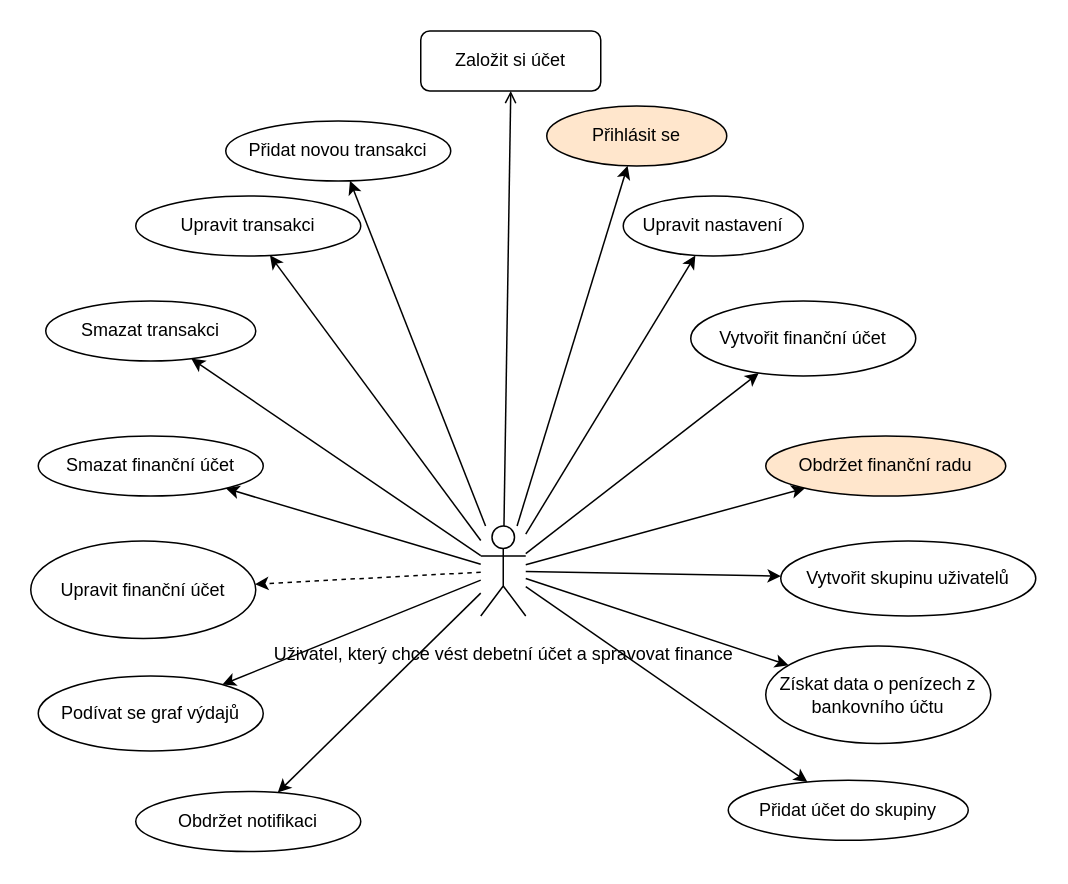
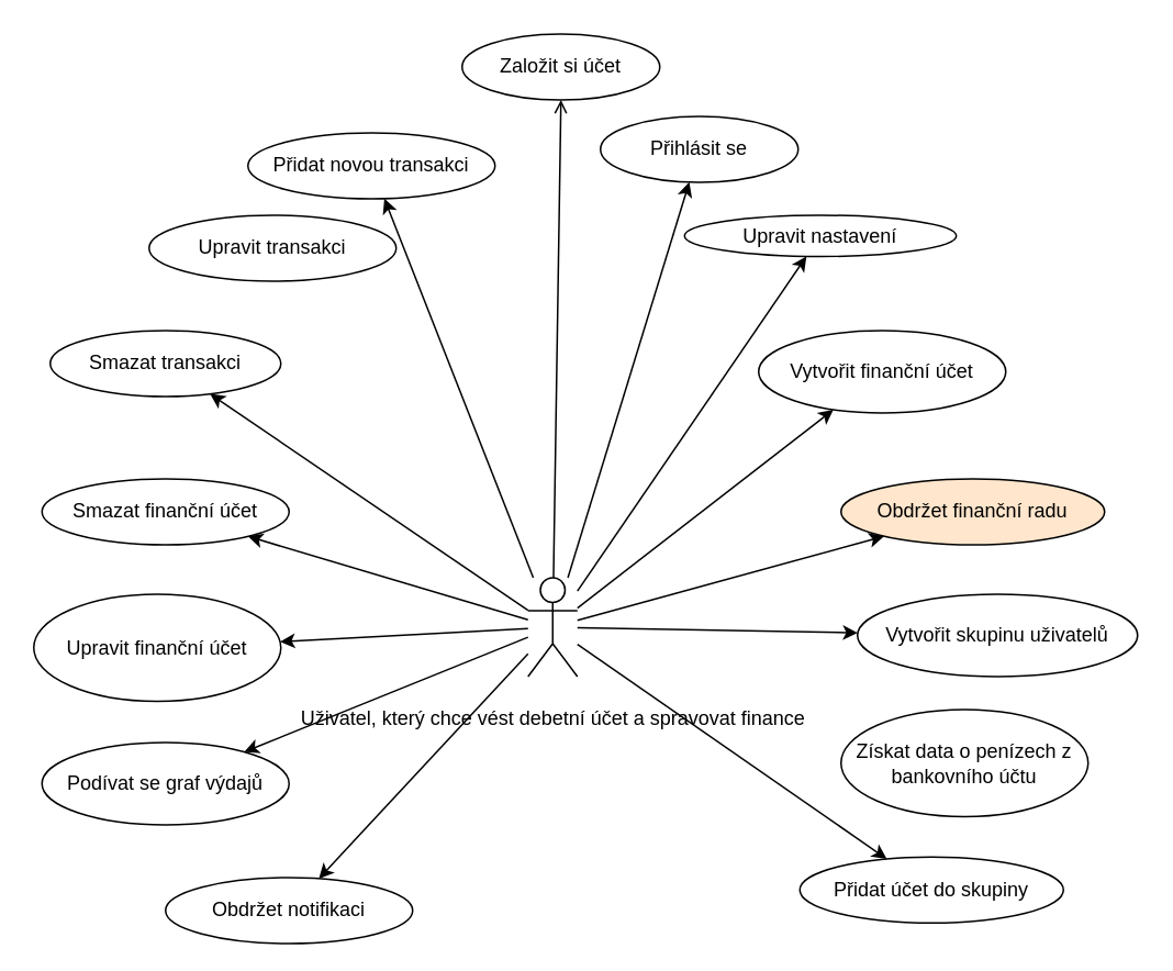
  <mxCell id="0" />
  <mxCell id="1" parent="0" />
- <mxCell id="2" value="" style="rounded=0;orthogonalLoop=1;jettySize=auto;html=1;" parent="1" source="16" target="22" edge="1"><mxGeometry relative="1" as="geometry" /></mxCell>
  <mxCell id="3" value="" style="rounded=0;orthogonalLoop=1;jettySize=auto;html=1;" parent="1" source="16" target="20" edge="1"><mxGeometry relative="1" as="geometry" /></mxCell>
  <mxCell id="4" style="edgeStyle=none;rounded=0;orthogonalLoop=1;jettySize=auto;html=1;" parent="1" source="16" target="19" edge="1"><mxGeometry relative="1" as="geometry" /></mxCell>
  <mxCell id="5" style="edgeStyle=none;rounded=0;orthogonalLoop=1;jettySize=auto;html=1;" parent="1" source="16" target="17" edge="1"><mxGeometry relative="1" as="geometry" /></mxCell>
  <mxCell id="6" style="edgeStyle=none;rounded=0;orthogonalLoop=1;jettySize=auto;html=1;entryX=0.5;entryY=1;entryDx=0;entryDy=0;endArrow=open;" parent="1" source="16" target="18" edge="1"><mxGeometry relative="1" as="geometry" /></mxCell>
  <mxCell id="7" style="edgeStyle=none;rounded=0;orthogonalLoop=1;jettySize=auto;html=1;" parent="1" source="16" target="21" edge="1"><mxGeometry relative="1" as="geometry" /></mxCell>
  <mxCell id="8" style="edgeStyle=none;rounded=0;orthogonalLoop=1;jettySize=auto;html=1;" parent="1" source="16" target="28" edge="1"><mxGeometry relative="1" as="geometry" /></mxCell>
  <mxCell id="9" style="edgeStyle=none;rounded=0;orthogonalLoop=1;jettySize=auto;html=1;" parent="1" source="16" target="31" edge="1"><mxGeometry relative="1" as="geometry" /></mxCell>
  <mxCell id="10" style="edgeStyle=none;rounded=0;orthogonalLoop=1;jettySize=auto;html=1;" parent="1" source="16" target="29" edge="1"><mxGeometry relative="1" as="geometry" /></mxCell>
  <mxCell id="11" style="edgeStyle=none;rounded=0;orthogonalLoop=1;jettySize=auto;html=1;" parent="1" source="16" target="24" edge="1"><mxGeometry relative="1" as="geometry" /></mxCell>
  <mxCell id="12" style="edgeStyle=none;rounded=0;orthogonalLoop=1;jettySize=auto;html=1;" parent="1" source="16" target="25" edge="1"><mxGeometry relative="1" as="geometry" /></mxCell>
- <mxCell id="13" style="edgeStyle=none;rounded=0;orthogonalLoop=1;jettySize=auto;html=1;dashed=1;" parent="1" source="16" target="23" edge="1"><mxGeometry relative="1" as="geometry" /></mxCell>
+ <mxCell id="13" style="edgeStyle=none;rounded=0;orthogonalLoop=1;jettySize=auto;html=1;" parent="1" source="16" target="23" edge="1"><mxGeometry relative="1" as="geometry" /></mxCell>
  <mxCell id="14" style="edgeStyle=none;rounded=0;orthogonalLoop=1;jettySize=auto;html=1;" parent="1" source="16" target="27" edge="1"><mxGeometry relative="1" as="geometry" /></mxCell>
- <mxCell id="15" style="edgeStyle=none;rounded=0;orthogonalLoop=1;jettySize=auto;html=1;" parent="1" source="16" target="30" edge="1"><mxGeometry relative="1" as="geometry" /></mxCell>
  <mxCell id="16" value="&lt;p style=&quot;line-height: 120%;&quot;&gt;Uživatel, který chce vést debetní účet a spravovat finance&lt;/p&gt;" style="shape=umlActor;verticalLabelPosition=bottom;verticalAlign=top;html=1;outlineConnect=0;" parent="1" vertex="1"><mxGeometry x="320" y="350" width="30" height="60" as="geometry" /></mxCell>
- <mxCell id="17" value="Přihlásit se" style="ellipse;whiteSpace=wrap;html=1;fillColor=#ffe6cc;" parent="1" vertex="1"><mxGeometry x="364" y="70" width="120" height="40" as="geometry" /></mxCell>
- <mxCell id="18" value="Založit si účet" style="whiteSpace=wrap;html=1;rounded=1;" parent="1" vertex="1"><mxGeometry x="280" y="20" width="120" height="40" as="geometry" /></mxCell>
+ <mxCell id="17" value="Přihlásit se" style="ellipse;whiteSpace=wrap;html=1;" parent="1" vertex="1"><mxGeometry x="364" y="70" width="120" height="40" as="geometry" /></mxCell>
+ <mxCell id="18" value="Založit si účet" style="ellipse;whiteSpace=wrap;html=1;" parent="1" vertex="1"><mxGeometry x="280" y="20" width="120" height="40" as="geometry" /></mxCell>
  <mxCell id="19" value="Vytvořit finanční účet" style="ellipse;whiteSpace=wrap;html=1;" parent="1" vertex="1"><mxGeometry x="460" y="200" width="150" height="50" as="geometry" /></mxCell>
  <mxCell id="20" value="Přidat novou transakci" style="ellipse;whiteSpace=wrap;html=1;" parent="1" vertex="1"><mxGeometry x="150" y="80" width="150" height="40" as="geometry" /></mxCell>
- <mxCell id="21" value="Upravit nastavení" style="ellipse;whiteSpace=wrap;html=1;" parent="1" vertex="1"><mxGeometry x="415" y="130" width="120" height="40" as="geometry" /></mxCell>
+ <mxCell id="21" value="Upravit nastavení" style="ellipse;whiteSpace=wrap;html=1;" parent="1" vertex="1"><mxGeometry x="415" y="130" width="165" height="25" as="geometry" /></mxCell>
  <mxCell id="22" value="Upravit transakci" style="ellipse;whiteSpace=wrap;html=1;" parent="1" vertex="1"><mxGeometry x="90" y="130" width="150" height="40" as="geometry" /></mxCell>
  <mxCell id="23" value="Upravit finanční účet" style="ellipse;whiteSpace=wrap;html=1;" parent="1" vertex="1"><mxGeometry x="20" y="360" width="150" height="65" as="geometry" /></mxCell>
  <mxCell id="24" value="Smazat transakci" style="ellipse;whiteSpace=wrap;html=1;" parent="1" vertex="1"><mxGeometry x="30" y="200" width="140" height="40" as="geometry" /></mxCell>
  <mxCell id="25" value="Smazat finanční účet" style="ellipse;whiteSpace=wrap;html=1;" parent="1" vertex="1"><mxGeometry x="25" y="290" width="150" height="40" as="geometry" /></mxCell>
- <mxCell id="26" value="Obdržet notifikaci" style="ellipse;whiteSpace=wrap;html=1;" parent="1" vertex="1"><mxGeometry x="90" y="527" width="150" height="40" as="geometry" /></mxCell>
+ <mxCell id="26" value="Obdržet notifikaci" style="ellipse;whiteSpace=wrap;html=1;" parent="1" vertex="1"><mxGeometry x="100" y="532" width="150" height="40" as="geometry" /></mxCell>
  <mxCell id="27" value="Podívat se graf výdajů" style="ellipse;whiteSpace=wrap;html=1;" parent="1" vertex="1"><mxGeometry x="25" y="450" width="150" height="50" as="geometry" /></mxCell>
  <mxCell id="28" value="Přidat účet do skupiny" style="ellipse;whiteSpace=wrap;html=1;" parent="1" vertex="1"><mxGeometry x="485" y="519.5" width="160" height="40" as="geometry" /></mxCell>
  <mxCell id="29" value="Vytvořit skupinu uživatelů" style="ellipse;whiteSpace=wrap;html=1;" parent="1" vertex="1"><mxGeometry x="520" y="360" width="170" height="50" as="geometry" /></mxCell>
  <mxCell id="30" value="Získat data o penízech z bankovního účtu" style="ellipse;whiteSpace=wrap;html=1;" parent="1" vertex="1"><mxGeometry x="510" y="430" width="150" height="65" as="geometry" /></mxCell>
  <mxCell id="31" value="Obdržet finanční radu" style="ellipse;whiteSpace=wrap;html=1;fillColor=#ffe6cc;" parent="1" vertex="1"><mxGeometry x="510" y="290" width="160" height="40" as="geometry" /></mxCell>
  <mxCell id="32" style="edgeStyle=none;rounded=0;orthogonalLoop=1;jettySize=auto;html=1;" parent="1" source="16" target="26" edge="1"><mxGeometry relative="1" as="geometry" /></mxCell>
